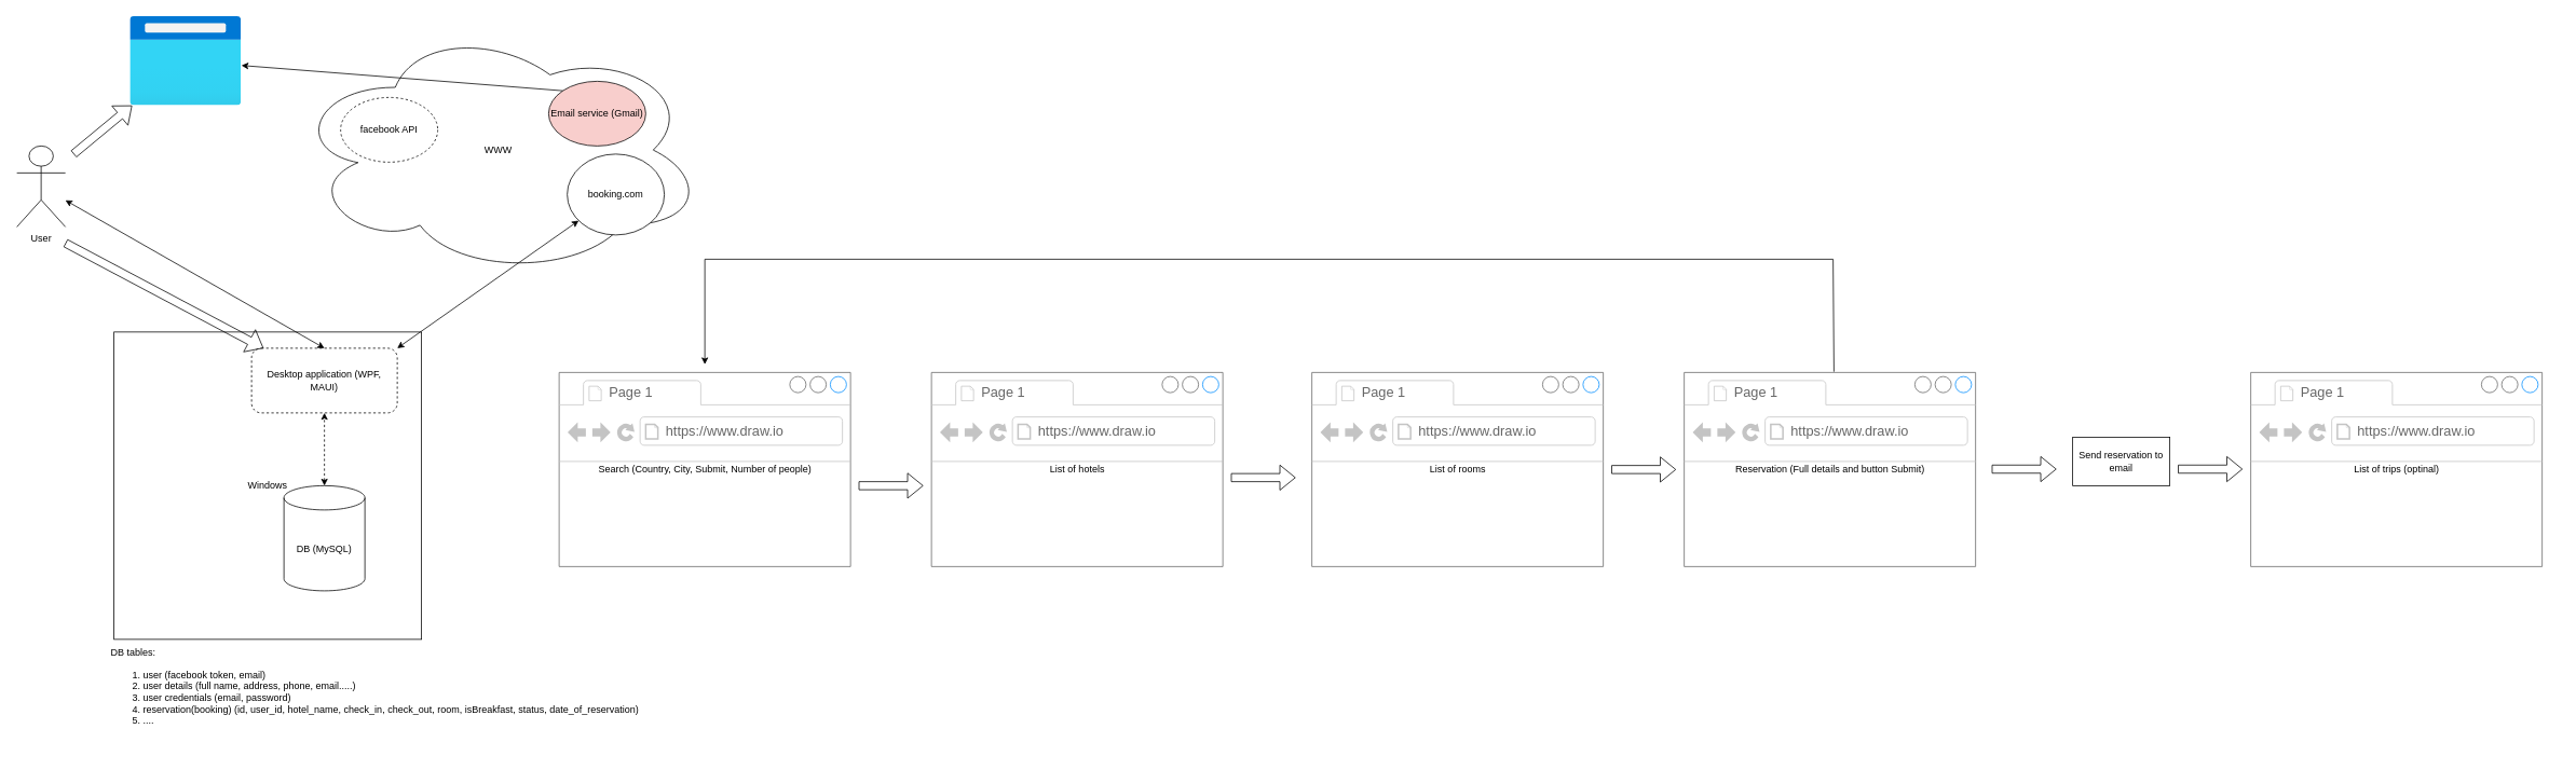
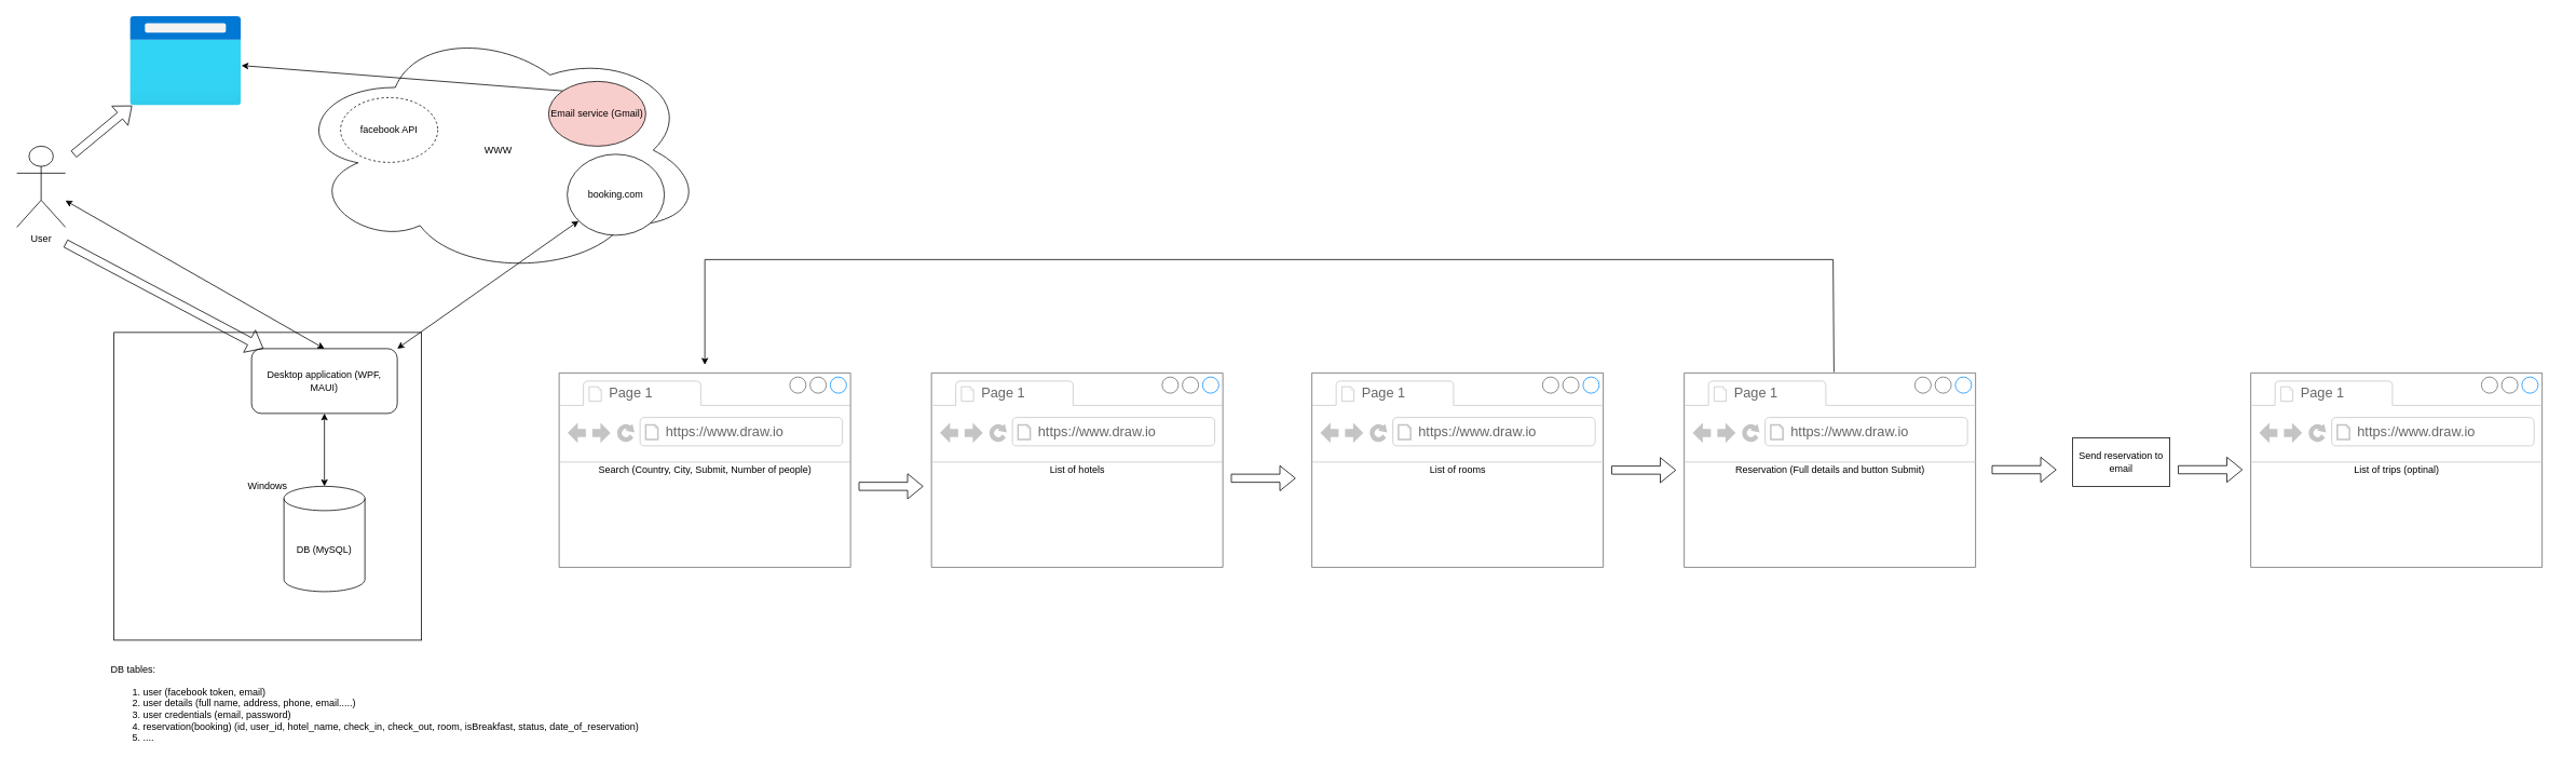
  <mxCell id="0" />
  <mxCell id="1" parent="0" />
  <mxCell id="2" value="Windows" style="whiteSpace=wrap;html=1;aspect=fixed;" vertex="1" parent="1"><mxGeometry x="140" y="410" width="380" height="380" as="geometry" /></mxCell>
- <mxCell id="3" value="Desktop application (WPF, MAUI)" style="rounded=1;whiteSpace=wrap;html=1;dashed=1;" vertex="1" parent="1"><mxGeometry x="310" y="430" width="180" height="80" as="geometry" /></mxCell>
+ <mxCell id="3" value="Desktop application (WPF, MAUI)" style="rounded=1;whiteSpace=wrap;html=1;" vertex="1" parent="1"><mxGeometry x="310" y="430" width="180" height="80" as="geometry" /></mxCell>
  <mxCell id="4" value="DB (MySQL)" style="shape=cylinder3;whiteSpace=wrap;html=1;boundedLbl=1;backgroundOutline=1;size=15;" vertex="1" parent="1"><mxGeometry x="350" y="600" width="100" height="130" as="geometry" /></mxCell>
- <mxCell id="5" value="" style="endArrow=classic;startArrow=classic;html=1;rounded=0;entryX=0.5;entryY=1;entryDx=0;entryDy=0;dashed=1;" edge="1" parent="1" source="4" target="3"><mxGeometry width="50" height="50" relative="1" as="geometry"><mxPoint x="360" y="590" as="sourcePoint" /><mxPoint x="410" y="540" as="targetPoint" /></mxGeometry></mxCell>
+ <mxCell id="5" value="" style="endArrow=classic;startArrow=classic;html=1;rounded=0;entryX=0.5;entryY=1;entryDx=0;entryDy=0;" edge="1" parent="1" source="4" target="3"><mxGeometry width="50" height="50" relative="1" as="geometry"><mxPoint x="360" y="590" as="sourcePoint" /><mxPoint x="410" y="540" as="targetPoint" /></mxGeometry></mxCell>
  <mxCell id="6" value="WWW" style="ellipse;shape=cloud;whiteSpace=wrap;html=1;" vertex="1" parent="1"><mxGeometry x="360" y="30" width="510" height="310" as="geometry" /></mxCell>
  <mxCell id="7" value="booking.com" style="ellipse;whiteSpace=wrap;html=1;" vertex="1" parent="1"><mxGeometry x="700" y="190" width="120" height="100" as="geometry" /></mxCell>
  <mxCell id="8" value="" style="endArrow=classic;startArrow=classic;html=1;rounded=0;exitX=1;exitY=0;exitDx=0;exitDy=0;" edge="1" parent="1" source="3" target="7"><mxGeometry width="50" height="50" relative="1" as="geometry"><mxPoint x="610" y="470" as="sourcePoint" /><mxPoint x="660" y="420" as="targetPoint" /></mxGeometry></mxCell>
  <mxCell id="9" value="facebook API" style="ellipse;whiteSpace=wrap;html=1;dashed=1;" vertex="1" parent="1"><mxGeometry x="420" y="120" width="120" height="80" as="geometry" /></mxCell>
  <mxCell id="10" value="" style="endArrow=classic;startArrow=classic;html=1;rounded=0;exitX=0.5;exitY=0;exitDx=0;exitDy=0;" edge="1" parent="1" source="3" target="11"><mxGeometry width="50" height="50" relative="1" as="geometry"><mxPoint x="610" y="490" as="sourcePoint" /><mxPoint x="660" y="440" as="targetPoint" /></mxGeometry></mxCell>
  <mxCell id="11" value="User" style="shape=umlActor;verticalLabelPosition=bottom;verticalAlign=top;html=1;outlineConnect=0;" vertex="1" parent="1"><mxGeometry x="20" y="180" width="60" height="100" as="geometry" /></mxCell>
  <mxCell id="12" value="" style="shape=flexArrow;endArrow=classic;html=1;rounded=0;" edge="1" parent="1" target="3"><mxGeometry width="50" height="50" relative="1" as="geometry"><mxPoint x="80" y="300" as="sourcePoint" /><mxPoint x="660" y="440" as="targetPoint" /></mxGeometry></mxCell>
  <mxCell id="13" value="Email service (Gmail)" style="ellipse;whiteSpace=wrap;html=1;fillColor=#f8cecc;" vertex="1" parent="1"><mxGeometry x="677" y="100" width="120" height="80" as="geometry" /></mxCell>
  <mxCell id="14" value="" style="aspect=fixed;html=1;points=[];align=center;image;fontSize=12;image=img/lib/azure2/general/Browser.svg;" vertex="1" parent="1"><mxGeometry x="160" y="20" width="137.5" height="110" as="geometry" /></mxCell>
  <mxCell id="15" value="" style="endArrow=classic;html=1;rounded=0;exitX=0;exitY=0;exitDx=0;exitDy=0;" edge="1" parent="1" source="13" target="14"><mxGeometry width="50" height="50" relative="1" as="geometry"><mxPoint x="610" y="490" as="sourcePoint" /><mxPoint x="660" y="440" as="targetPoint" /></mxGeometry></mxCell>
  <mxCell id="16" value="" style="shape=flexArrow;endArrow=classic;html=1;rounded=0;" edge="1" parent="1" target="14"><mxGeometry width="50" height="50" relative="1" as="geometry"><mxPoint x="90" y="190" as="sourcePoint" /><mxPoint x="660" y="410" as="targetPoint" /></mxGeometry></mxCell>
  <mxCell id="17" value="Search (Country, City, Submit, Number of people)" style="strokeWidth=1;shadow=0;dashed=0;align=center;html=1;shape=mxgraph.mockup.containers.browserWindow;rSize=0;strokeColor=#666666;strokeColor2=#008cff;strokeColor3=#c4c4c4;mainText=,;recursiveResize=0;" vertex="1" parent="1"><mxGeometry x="690" y="460" width="360" height="240" as="geometry" /></mxCell>
  <mxCell id="18" value="Page 1" style="strokeWidth=1;shadow=0;dashed=0;align=center;html=1;shape=mxgraph.mockup.containers.anchor;fontSize=17;fontColor=#666666;align=left;" vertex="1" parent="17"><mxGeometry x="60" y="12" width="110" height="26" as="geometry" /></mxCell>
  <mxCell id="19" value="https://www.draw.io" style="strokeWidth=1;shadow=0;dashed=0;align=center;html=1;shape=mxgraph.mockup.containers.anchor;rSize=0;fontSize=17;fontColor=#666666;align=left;" vertex="1" parent="17"><mxGeometry x="130" y="60" width="250" height="26" as="geometry" /></mxCell>
  <mxCell id="20" value="" style="shape=flexArrow;endArrow=classic;html=1;rounded=0;" edge="1" parent="1"><mxGeometry width="50" height="50" relative="1" as="geometry"><mxPoint x="1060" y="600" as="sourcePoint" /><mxPoint x="1140" y="600" as="targetPoint" /></mxGeometry></mxCell>
  <mxCell id="21" value="List of hotels" style="strokeWidth=1;shadow=0;dashed=0;align=center;html=1;shape=mxgraph.mockup.containers.browserWindow;rSize=0;strokeColor=#666666;strokeColor2=#008cff;strokeColor3=#c4c4c4;mainText=,;recursiveResize=0;" vertex="1" parent="1"><mxGeometry x="1150" y="460" width="360" height="240" as="geometry" /></mxCell>
  <mxCell id="22" value="Page 1" style="strokeWidth=1;shadow=0;dashed=0;align=center;html=1;shape=mxgraph.mockup.containers.anchor;fontSize=17;fontColor=#666666;align=left;" vertex="1" parent="21"><mxGeometry x="60" y="12" width="110" height="26" as="geometry" /></mxCell>
  <mxCell id="23" value="https://www.draw.io" style="strokeWidth=1;shadow=0;dashed=0;align=center;html=1;shape=mxgraph.mockup.containers.anchor;rSize=0;fontSize=17;fontColor=#666666;align=left;" vertex="1" parent="21"><mxGeometry x="130" y="60" width="250" height="26" as="geometry" /></mxCell>
  <mxCell id="24" value="" style="shape=flexArrow;endArrow=classic;html=1;rounded=0;" edge="1" parent="1"><mxGeometry width="50" height="50" relative="1" as="geometry"><mxPoint x="1520" y="590" as="sourcePoint" /><mxPoint x="1600" y="590" as="targetPoint" /></mxGeometry></mxCell>
  <mxCell id="25" value="List of rooms" style="strokeWidth=1;shadow=0;dashed=0;align=center;html=1;shape=mxgraph.mockup.containers.browserWindow;rSize=0;strokeColor=#666666;strokeColor2=#008cff;strokeColor3=#c4c4c4;mainText=,;recursiveResize=0;" vertex="1" parent="1"><mxGeometry x="1620" y="460" width="360" height="240" as="geometry" /></mxCell>
  <mxCell id="26" value="Page 1" style="strokeWidth=1;shadow=0;dashed=0;align=center;html=1;shape=mxgraph.mockup.containers.anchor;fontSize=17;fontColor=#666666;align=left;" vertex="1" parent="25"><mxGeometry x="60" y="12" width="110" height="26" as="geometry" /></mxCell>
  <mxCell id="27" value="https://www.draw.io" style="strokeWidth=1;shadow=0;dashed=0;align=center;html=1;shape=mxgraph.mockup.containers.anchor;rSize=0;fontSize=17;fontColor=#666666;align=left;" vertex="1" parent="25"><mxGeometry x="130" y="60" width="250" height="26" as="geometry" /></mxCell>
  <mxCell id="28" value="" style="shape=flexArrow;endArrow=classic;html=1;rounded=0;" edge="1" parent="1"><mxGeometry width="50" height="50" relative="1" as="geometry"><mxPoint x="1990" y="580" as="sourcePoint" /><mxPoint x="2070" y="580" as="targetPoint" /></mxGeometry></mxCell>
  <mxCell id="29" value="Reservation (Full details and button Submit)" style="strokeWidth=1;shadow=0;dashed=0;align=center;html=1;shape=mxgraph.mockup.containers.browserWindow;rSize=0;strokeColor=#666666;strokeColor2=#008cff;strokeColor3=#c4c4c4;mainText=,;recursiveResize=0;" vertex="1" parent="1"><mxGeometry x="2080" y="460" width="360" height="240" as="geometry" /></mxCell>
  <mxCell id="30" value="Page 1" style="strokeWidth=1;shadow=0;dashed=0;align=center;html=1;shape=mxgraph.mockup.containers.anchor;fontSize=17;fontColor=#666666;align=left;" vertex="1" parent="29"><mxGeometry x="60" y="12" width="110" height="26" as="geometry" /></mxCell>
  <mxCell id="31" value="https://www.draw.io" style="strokeWidth=1;shadow=0;dashed=0;align=center;html=1;shape=mxgraph.mockup.containers.anchor;rSize=0;fontSize=17;fontColor=#666666;align=left;" vertex="1" parent="29"><mxGeometry x="130" y="60" width="250" height="26" as="geometry" /></mxCell>
  <mxCell id="32" value="" style="shape=flexArrow;endArrow=classic;html=1;rounded=0;" edge="1" parent="1"><mxGeometry width="50" height="50" relative="1" as="geometry"><mxPoint x="2460" y="579.5" as="sourcePoint" /><mxPoint x="2540" y="579.5" as="targetPoint" /></mxGeometry></mxCell>
  <mxCell id="33" value="Send reservation to email" style="rounded=0;whiteSpace=wrap;html=1;" vertex="1" parent="1"><mxGeometry x="2560" y="540" width="120" height="60" as="geometry" /></mxCell>
  <mxCell id="34" value="" style="endArrow=classic;html=1;rounded=0;exitX=0.514;exitY=-0.004;exitDx=0;exitDy=0;exitPerimeter=0;" edge="1" parent="1" source="29"><mxGeometry width="50" height="50" relative="1" as="geometry"><mxPoint x="2264" y="430" as="sourcePoint" /><mxPoint x="870" y="450" as="targetPoint" /><Array as="points"><mxPoint x="2264" y="320" /><mxPoint x="870" y="320" /></Array></mxGeometry></mxCell>
  <mxCell id="35" value="List of trips (optinal)" style="strokeWidth=1;shadow=0;dashed=0;align=center;html=1;shape=mxgraph.mockup.containers.browserWindow;rSize=0;strokeColor=#666666;strokeColor2=#008cff;strokeColor3=#c4c4c4;mainText=,;recursiveResize=0;" vertex="1" parent="1"><mxGeometry x="2780" y="460" width="360" height="240" as="geometry" /></mxCell>
  <mxCell id="36" value="Page 1" style="strokeWidth=1;shadow=0;dashed=0;align=center;html=1;shape=mxgraph.mockup.containers.anchor;fontSize=17;fontColor=#666666;align=left;" vertex="1" parent="35"><mxGeometry x="60" y="12" width="110" height="26" as="geometry" /></mxCell>
  <mxCell id="37" value="https://www.draw.io" style="strokeWidth=1;shadow=0;dashed=0;align=center;html=1;shape=mxgraph.mockup.containers.anchor;rSize=0;fontSize=17;fontColor=#666666;align=left;" vertex="1" parent="35"><mxGeometry x="130" y="60" width="250" height="26" as="geometry" /></mxCell>
  <mxCell id="38" value="" style="shape=flexArrow;endArrow=classic;html=1;rounded=0;" edge="1" parent="1"><mxGeometry width="50" height="50" relative="1" as="geometry"><mxPoint x="2690" y="579.5" as="sourcePoint" /><mxPoint x="2770" y="579.5" as="targetPoint" /></mxGeometry></mxCell>
- <mxCell id="39" value="&lt;div style=&quot;text-align: left;&quot;&gt;&lt;span style=&quot;background-color: initial;&quot;&gt;DB tables:&lt;/span&gt;&lt;/div&gt;&lt;div style=&quot;text-align: left;&quot;&gt;&lt;ol data-en-clipboard=&quot;true&quot; data-pm-slice=&quot;3 3 []&quot;&gt;&lt;li&gt;user (facebook token, email)&lt;/li&gt;&lt;li&gt;user details (full name, address, phone, email.....)&lt;/li&gt;&lt;li&gt;user credentials (email, password)&lt;/li&gt;&lt;li&gt;reservation(booking) (id, user_id,  hotel_name, check_in, check_out, room,  isBreakfast, status, date_of_reservation)&lt;/li&gt;&lt;li&gt;....&lt;/li&gt;&lt;/ol&gt;&lt;/div&gt;" style="text;html=1;align=center;verticalAlign=middle;resizable=0;points=[];autosize=1;strokeColor=none;fillColor=none;" vertex="1" parent="1"><mxGeometry x="127" y="800" width="670" height="110" as="geometry" /></mxCell>
+ <mxCell id="39" value="&lt;div style=&quot;text-align: left;&quot;&gt;&lt;span style=&quot;background-color: initial;&quot;&gt;DB tables:&lt;/span&gt;&lt;/div&gt;&lt;div style=&quot;text-align: left;&quot;&gt;&lt;ol data-en-clipboard=&quot;true&quot; data-pm-slice=&quot;3 3 []&quot;&gt;&lt;li&gt;user (facebook token, email)&lt;/li&gt;&lt;li&gt;user details (full name, address, phone, email.....)&lt;/li&gt;&lt;li&gt;user credentials (email, password)&lt;/li&gt;&lt;li&gt;reservation(booking) (id, user_id,  hotel_name, check_in, check_out, room,  isBreakfast, status, date_of_reservation)&lt;/li&gt;&lt;li&gt;....&lt;/li&gt;&lt;/ol&gt;&lt;/div&gt;" style="text;html=1;align=center;verticalAlign=middle;resizable=0;points=[];autosize=1;strokeColor=none;fillColor=none;" vertex="1" parent="1"><mxGeometry x="127" y="820" width="670" height="110" as="geometry" /></mxCell>
